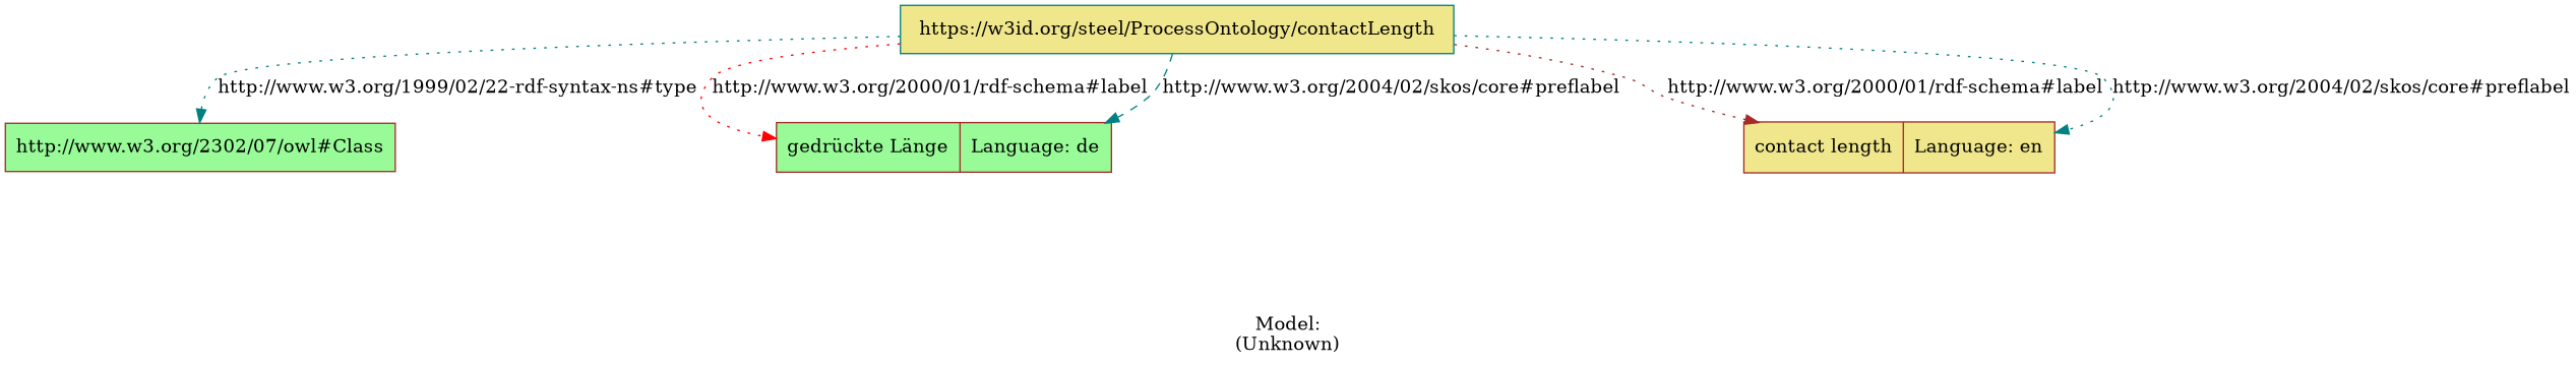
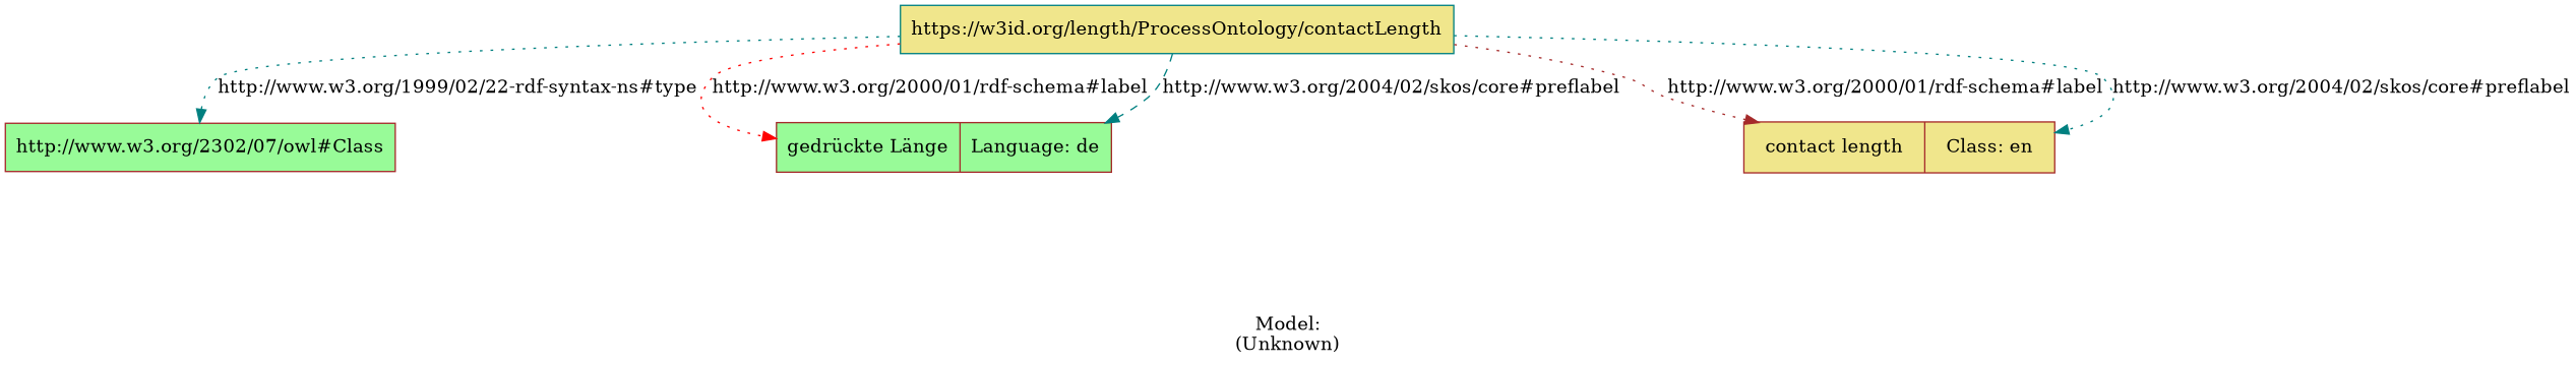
  digraph {
    label="\n\nModel:\n(Unknown)"
    rankdir=TB
    node [color=brown fillcolor=khaki shape=box style=filled]
    edge [color=teal style=dotted]
-   n1 [color=teal label="https://w3id.org/steel/ProcessOntology/contactLength"]
+   n1 [color=teal label="https://w3id.org/length/ProcessOntology/contactLength"]
    n2 [fillcolor=palegreen label="http://www.w3.org/2302/07/owl#Class"]
    n3 [fillcolor=palegreen label="gedrückte Länge|Language: de" shape=record]
-   n4 [label="contact length|Language: en" shape=record]
+   n4 [label="contact length|Class: en" shape=record]
    n1 -> n2 [label="http://www.w3.org/1999/02/22-rdf-syntax-ns#type"]
    n1 -> n3 [color=red label="http://www.w3.org/2000/01/rdf-schema#label"]
    n1 -> n3 [label="http://www.w3.org/2004/02/skos/core#preflabel" style=dashed]
    n1 -> n4 [color=brown label="http://www.w3.org/2000/01/rdf-schema#label"]
    n1 -> n4 [label="http://www.w3.org/2004/02/skos/core#preflabel"]
  }
